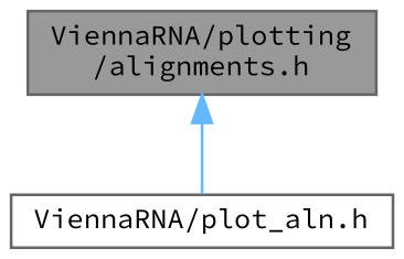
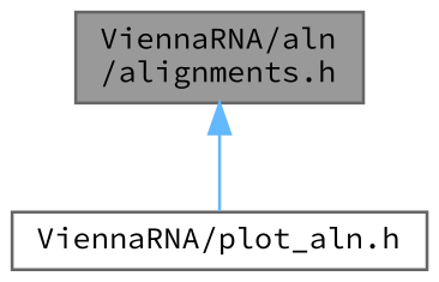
  digraph {
    fontname="Source Code Pro"
    node [fontname="Source Code Pro" fontsize=10 shape=box style=filled]
-   n1 [color=gray40 fillcolor=grey60 fontcolor=black height=0.2 label="ViennaRNA/plotting\l/alignments.h" width=0.4]
+   n1 [color=gray40 fillcolor=grey60 fontcolor=black height=0.2 label="ViennaRNA/aln\l/alignments.h" width=0.4]
    n2 [color=grey40 fillcolor=white height=0.2 label="ViennaRNA/plot_aln.h" width=0.4]
    n1 -> n2 [color=steelblue1 dir=back fontname="Source Code Pro" fontsize=10 labelfontname=Helvetica labelfontsize=10 style=solid]
  }
